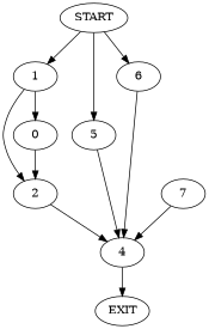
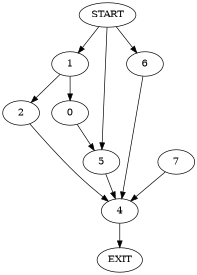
  digraph {
    n1 [label=START]
    1
    5
    6
    2
    n6 [label=0]
    4
    7
    n9 [label=EXIT]
    n1 -> 1
    n1 -> 5
    n1 -> 6
    1 -> 2
    1 -> n6
    5 -> 4
    6 -> 4
    2 -> 4
-   n6 -> 2
+   n6 -> 5
    4 -> n9
    7 -> 4
  }
